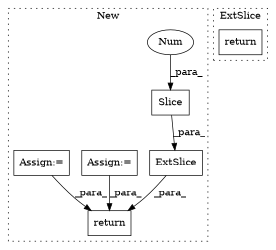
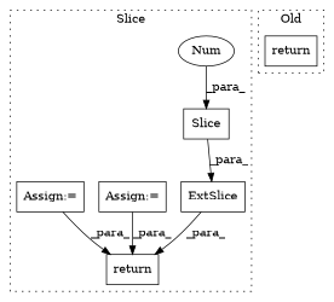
  digraph {
    node [a=93 l=1 shape=box]
    n1 [a=80 label=Slice s=4789]
    n2 [a=76 label=Num s=4791 shape=ellipse]
    n3 [l=7 label=return s=6128]
    n4 [a=68 l=3 label="Assign:=" s=4811]
    n5 [a=68 l=3 label="Assign:=" s=5134]
    n6 [a=85 l=5 label=ExtSlice s=4780]
    n7 [l=7 label=return s=5940]
    subgraph cluster_1 {
-     label=New
+     label=Slice
      style=dotted
      n1
      n2
      n3
      n4
      n5
      n6
    }
    subgraph cluster_2 {
-     label=ExtSlice
+     label=Old
      style=dotted
      n7
    }
    n1 -> n6 [label=_para_]
    n2 -> n1 [label=_para_]
    n4 -> n3 [label=_para_]
    n5 -> n3 [label=_para_]
    n6 -> n3 [label=_para_]
  }
